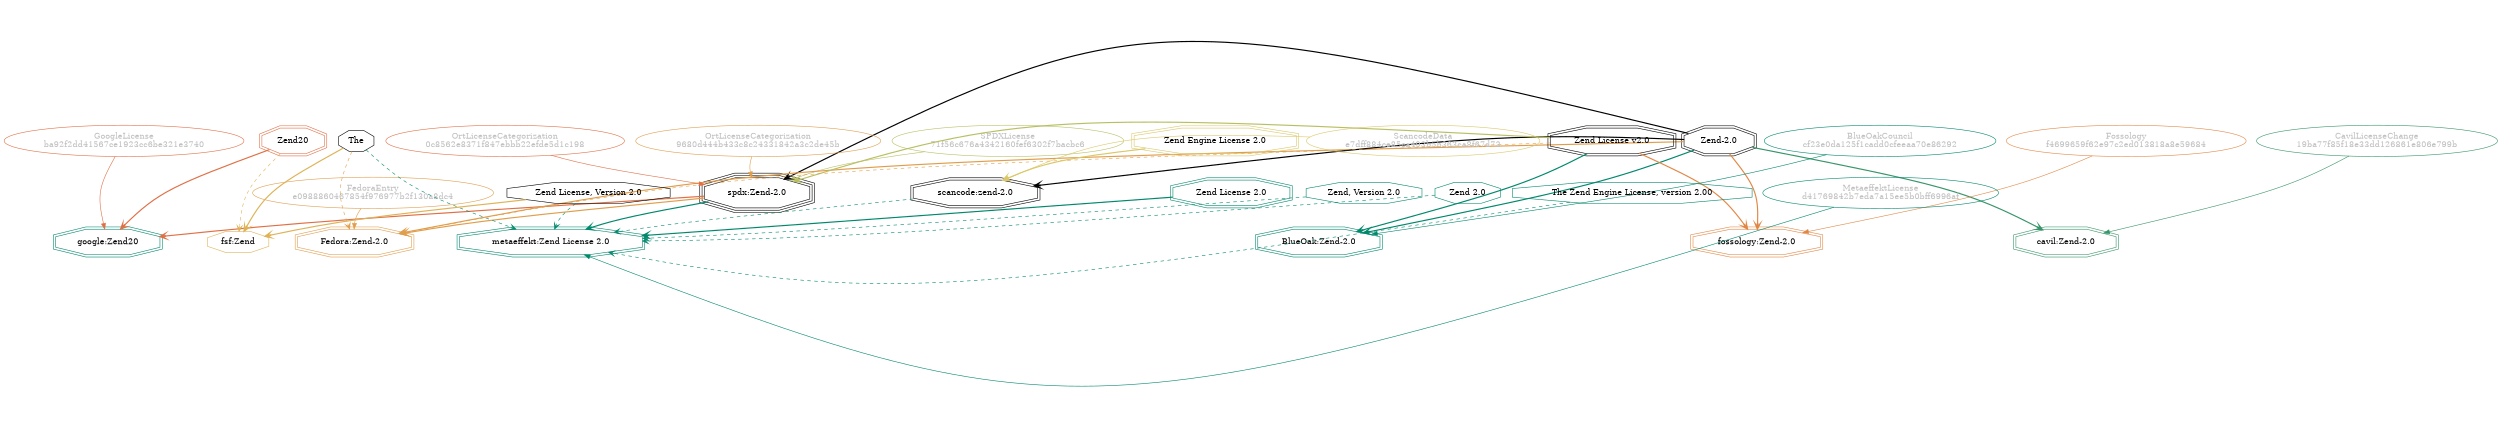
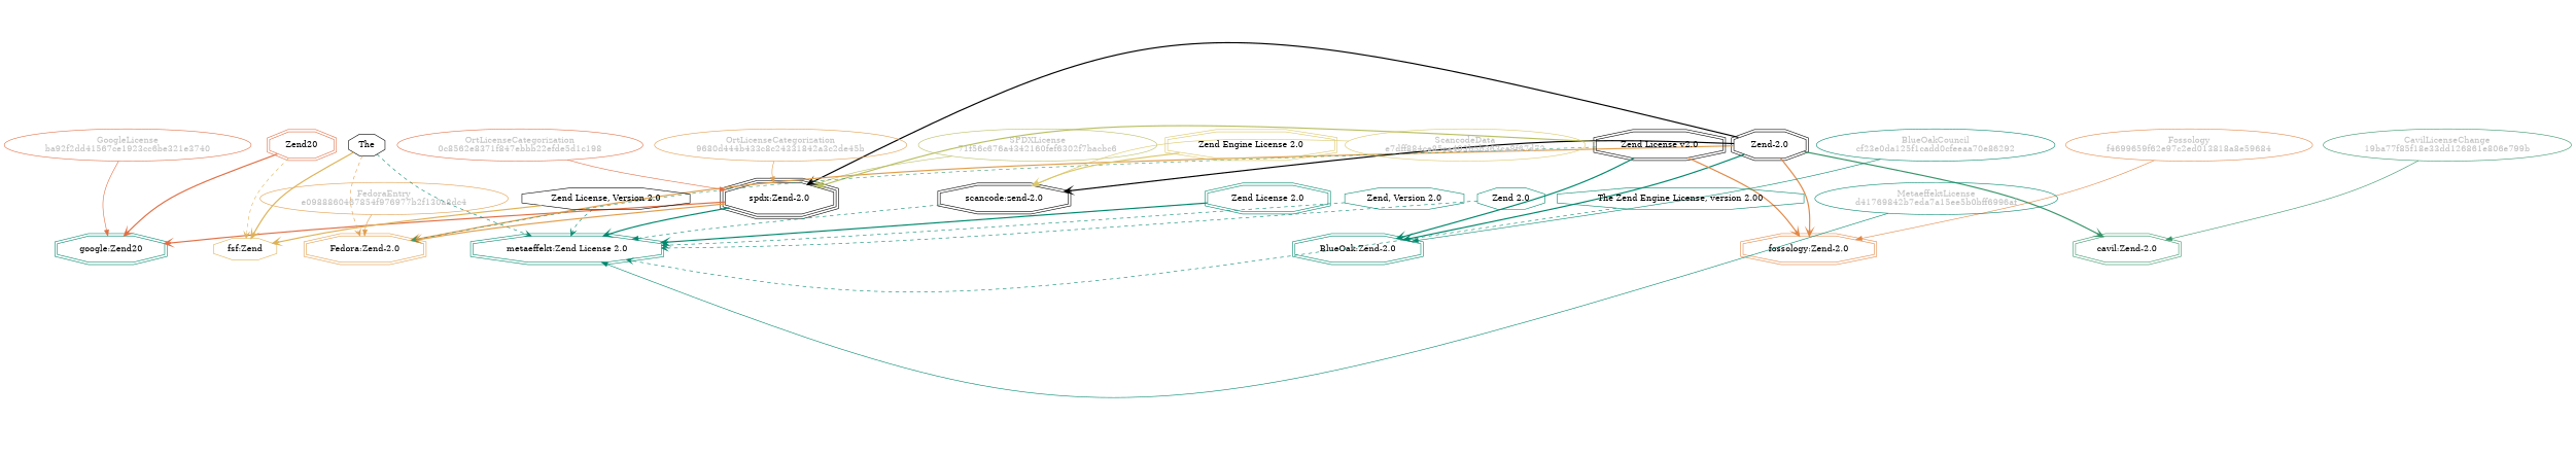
  strict digraph {
    splines=curved
    node [color="#00876c" shape=doubleoctagon]
    edge [color="#00876c" weight=0.5 arrowhead=vee style=bold]
    n1 [color="#b8bf62" fillcolor="beige;1" fontcolor=gray label="SPDXLicense\n71f56c676a4342160fef6302f7bacbc6" shape=ellipse]
    n2 [label="spdx:Zend-2.0" shape=tripleoctagon color=""]
    n3 [label="google:Zend20"]
    n4 [color="#e09d4b" label="Fedora:Zend-2.0"]
    n5 [label="metaeffekt:Zend License 2.0"]
    n6 [color="#deb256" label="fsf:Zend" shape=octagon]
    n7 [label="Zend-2.0" color=""]
    n8 [label="BlueOak:Zend-2.0"]
    n9 [label="scancode:zend-2.0" color=""]
    n10 [color="#e18745" label="fossology:Zend-2.0"]
    n11 [color="#379469" label="cavil:Zend-2.0"]
    n12 [label="Zend License v2.0" color=""]
    n13 [color="#e06f45" fillcolor="beige;1" fontcolor=gray label="GoogleLicense\nba92f2dd41567ce1923cc6be321e3740" shape=ellipse]
    n14 [color="#e06f45" label=Zend20]
    n15 [color="#e09d4b" fillcolor="beige;1" fontcolor=gray label="FedoraEntry\ne0988860467854f976977b2f130a8dc4" shape=ellipse]
    n16 [label=The shape=octagon color=""]
    n17 [fillcolor="beige;1" fontcolor=gray label="BlueOakCouncil\ncf23e0da125f1cadd0cfeeaa70e86292" shape=ellipse]
    n18 [label="Zend License, Version 2.0" shape=octagon color=""]
    n19 [color="#dac767" fillcolor="beige;1" fontcolor=gray label="ScancodeData\ne7dff884ce85ca493b5b363ca8f67d73" shape=ellipse]
    n20 [color="#dac767" label="Zend Engine License 2.0"]
    n21 [color="#e18745" fillcolor="beige;1" fontcolor=gray label="Fossology\nf4699659f62e97c2ed013818a8e59684" shape=ellipse]
    n22 [color="#e06f45" fillcolor="beige;1" fontcolor=gray label="OrtLicenseCategorization\n0c8562e8371f847ebbb22efde5d1c198" shape=ellipse]
    n23 [color="#e09d4b" fillcolor="beige;1" fontcolor=gray label="OrtLicenseCategorization\n9680d444b433c8c24331842a3c2de45b" shape=ellipse]
    n24 [color="#379469" fillcolor="beige;1" fontcolor=gray label="CavilLicenseChange\n19ba77f85f18e33dd126861e806e799b" shape=ellipse]
    n25 [fillcolor="beige;1" fontcolor=gray label="MetaeffektLicense\nd41769842b7eda7a15ee5b0bff6996af" shape=ellipse]
    n26 [label="Zend License 2.0"]
    n27 [label="Zend, Version 2.0" shape=octagon]
    n28 [label="Zend 2.0" shape=octagon]
    n29 [label="The Zend Engine License, version 2.00" shape=octagon]
    n1 -> n2 [color="#b8bf62" arrowhead="" style=""]
    n2 -> n3 [color="#e06f45" weight=0.7]
    n2 -> n4 [color="#e09d4b" weight=0.7]
    n2 -> n5 [weight=0.7]
    n7 -> n2 [weight=0.7 color=""]
    n7 -> n4 [color="#e09d4b" weight=0.7]
    n7 -> n8 [weight=0.7]
    n7 -> n9 [weight=0.7 color=""]
    n7 -> n10 [color="#e18745" weight=0.7]
    n7 -> n11 [color="#379469" weight=0.7]
-   n9 -> n5 [style=dashed]
+   n9 -> n5 [arrowhead=normal style=dashed]
    n12 -> n2 [color="#b8bf62" weight=0.7]
-   n12 -> n4 [color="#e09d4b" style=dashed]
+   n12 -> n4 [color="#379469" style=dashed]
    n12 -> n8 [weight=0.7]
    n12 -> n10 [color="#e18745" weight=0.7]
    n13 -> n3 [color="#e06f45" arrowhead="" style=""]
    n14 -> n3 [color="#e06f45" weight=0.7]
    n14 -> n6 [color="#deb256" style=dashed]
    n15 -> n4 [color="#e09d4b" arrowhead="" style=""]
    n16 -> n4 [color="#e09d4b" style=dashed]
    n16 -> n5 [style=dashed]
    n16 -> n6 [color="#deb256" weight=0.7]
    n17 -> n8 [arrowhead="" style=""]
    n18 -> n5 [style=dashed]
    n18 -> n6 [color="#deb256" weight=0.7]
    n19 -> n9 [color="#dac767" arrowhead="" style=""]
    n20 -> n9 [color="#dac767" weight=0.7]
    n21 -> n10 [color="#e18745" arrowhead="" style=""]
    n22 -> n2 [color="#e06f45" arrowhead="" style=""]
    n23 -> n2 [color="#e09d4b" arrowhead="" style=""]
    n24 -> n11 [color="#379469" arrowhead="" style=""]
    n25 -> n5 [arrowhead="" style=""]
    n26 -> n5 [weight=0.7]
    n27 -> n5 [style=dashed]
    n28 -> n5 [style=dashed]
    n29 -> n5 [style=dashed]
  }
